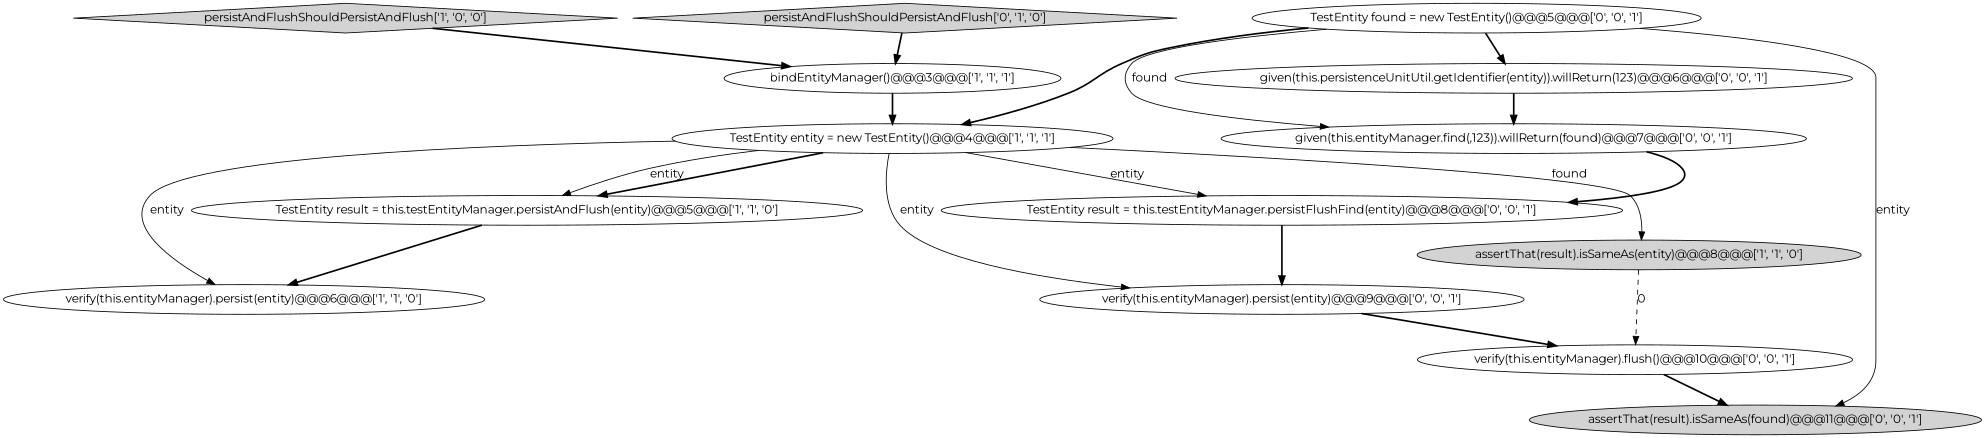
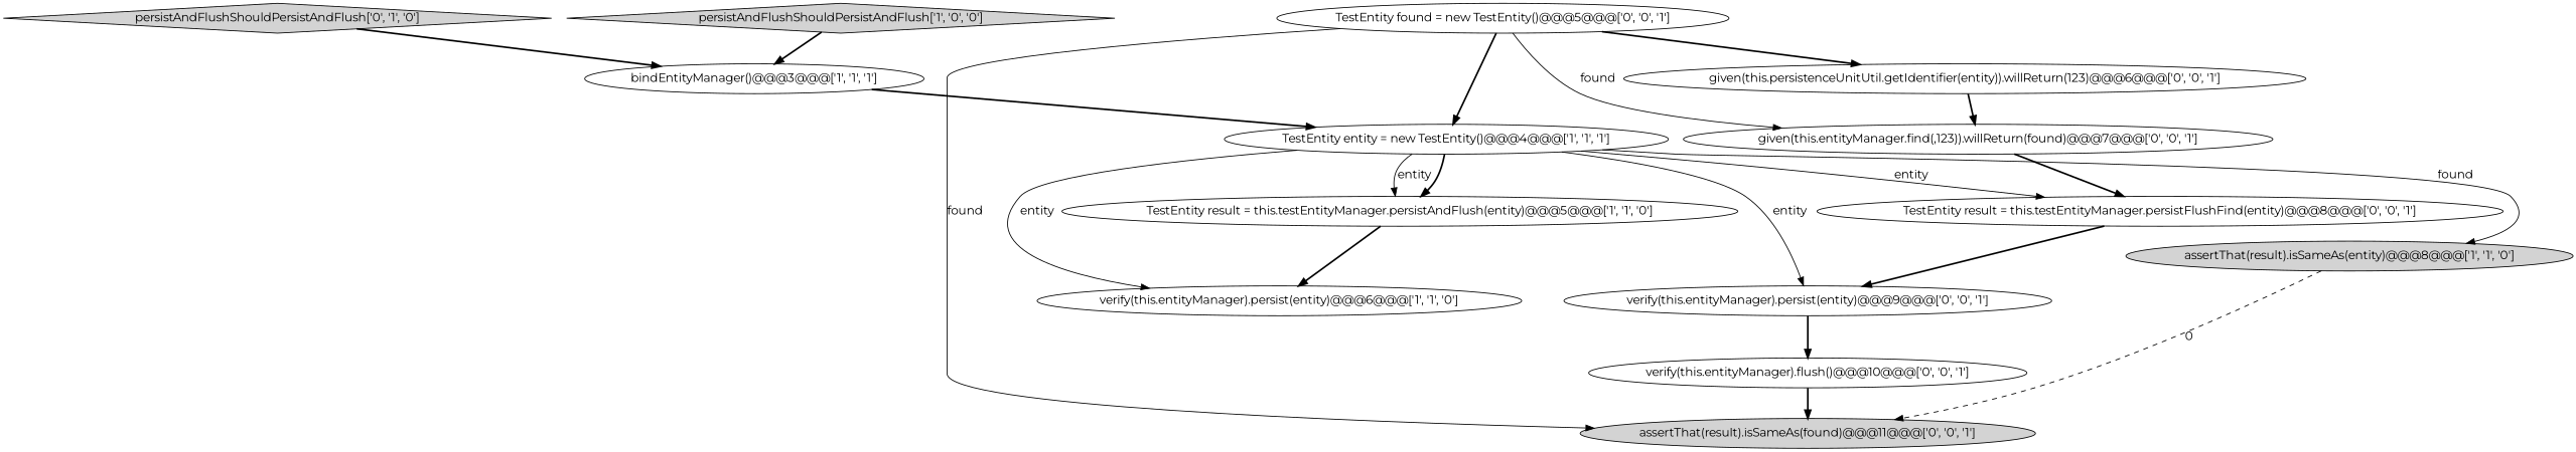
  digraph {
    fontname=Montserrat
    node [fillcolor=white fontname=Montserrat shape=ellipse style=filled]
    edge [fontname=Montserrat style=bold]
    n1 [label="verify(this.entityManager).persist(entity)@@@9@@@['0', '0', '1']"]
    n2 [label="verify(this.entityManager).flush()@@@10@@@['0', '0', '1']"]
    n3 [fillcolor=lightgray label="assertThat(result).isSameAs(found)@@@11@@@['0', '0', '1']"]
    n4 [label="TestEntity entity = new TestEntity()@@@4@@@['1', '1', '1']"]
    n5 [fillcolor=lightgray label="assertThat(result).isSameAs(entity)@@@8@@@['1', '1', '0']"]
    n6 [label="verify(this.entityManager).persist(entity)@@@6@@@['1', '1', '0']"]
    n7 [label="TestEntity result = this.testEntityManager.persistFlushFind(entity)@@@8@@@['0', '0', '1']"]
    n8 [label="TestEntity result = this.testEntityManager.persistAndFlush(entity)@@@5@@@['1', '1', '0']"]
    n9 [label="TestEntity found = new TestEntity()@@@5@@@['0', '0', '1']"]
    n10 [label="given(this.entityManager.find(,123)).willReturn(found)@@@7@@@['0', '0', '1']"]
    n11 [label="given(this.persistenceUnitUtil.getIdentifier(entity)).willReturn(123)@@@6@@@['0', '0', '1']"]
    n12 [fillcolor=lightgray label="persistAndFlushShouldPersistAndFlush['0', '1', '0']" shape=diamond]
    n13 [label="bindEntityManager()@@@3@@@['1', '1', '1']"]
    n14 [fillcolor=lightgray label="persistAndFlushShouldPersistAndFlush['1', '0', '0']" shape=diamond]
    n1 -> n2
    n2 -> n3
    n4 -> n1 [label=entity style=solid]
    n4 -> n5 [label=found style=solid]
    n4 -> n6 [label=entity style=solid]
    n4 -> n7 [label=entity style=solid]
    n4 -> n8
    n4 -> n8 [label=entity style=solid]
-   n5 -> n2 [label=0 style=dashed]
+   n5 -> n3 [label=0 style=dashed]
    n7 -> n1
    n8 -> n6
-   n9 -> n3 [label=entity style=solid]
+   n9 -> n3 [label=found style=solid]
    n9 -> n4
    n9 -> n10 [label=found style=solid]
    n9 -> n11
    n10 -> n7
    n11 -> n10
    n12 -> n13
    n13 -> n4
    n14 -> n13
  }
